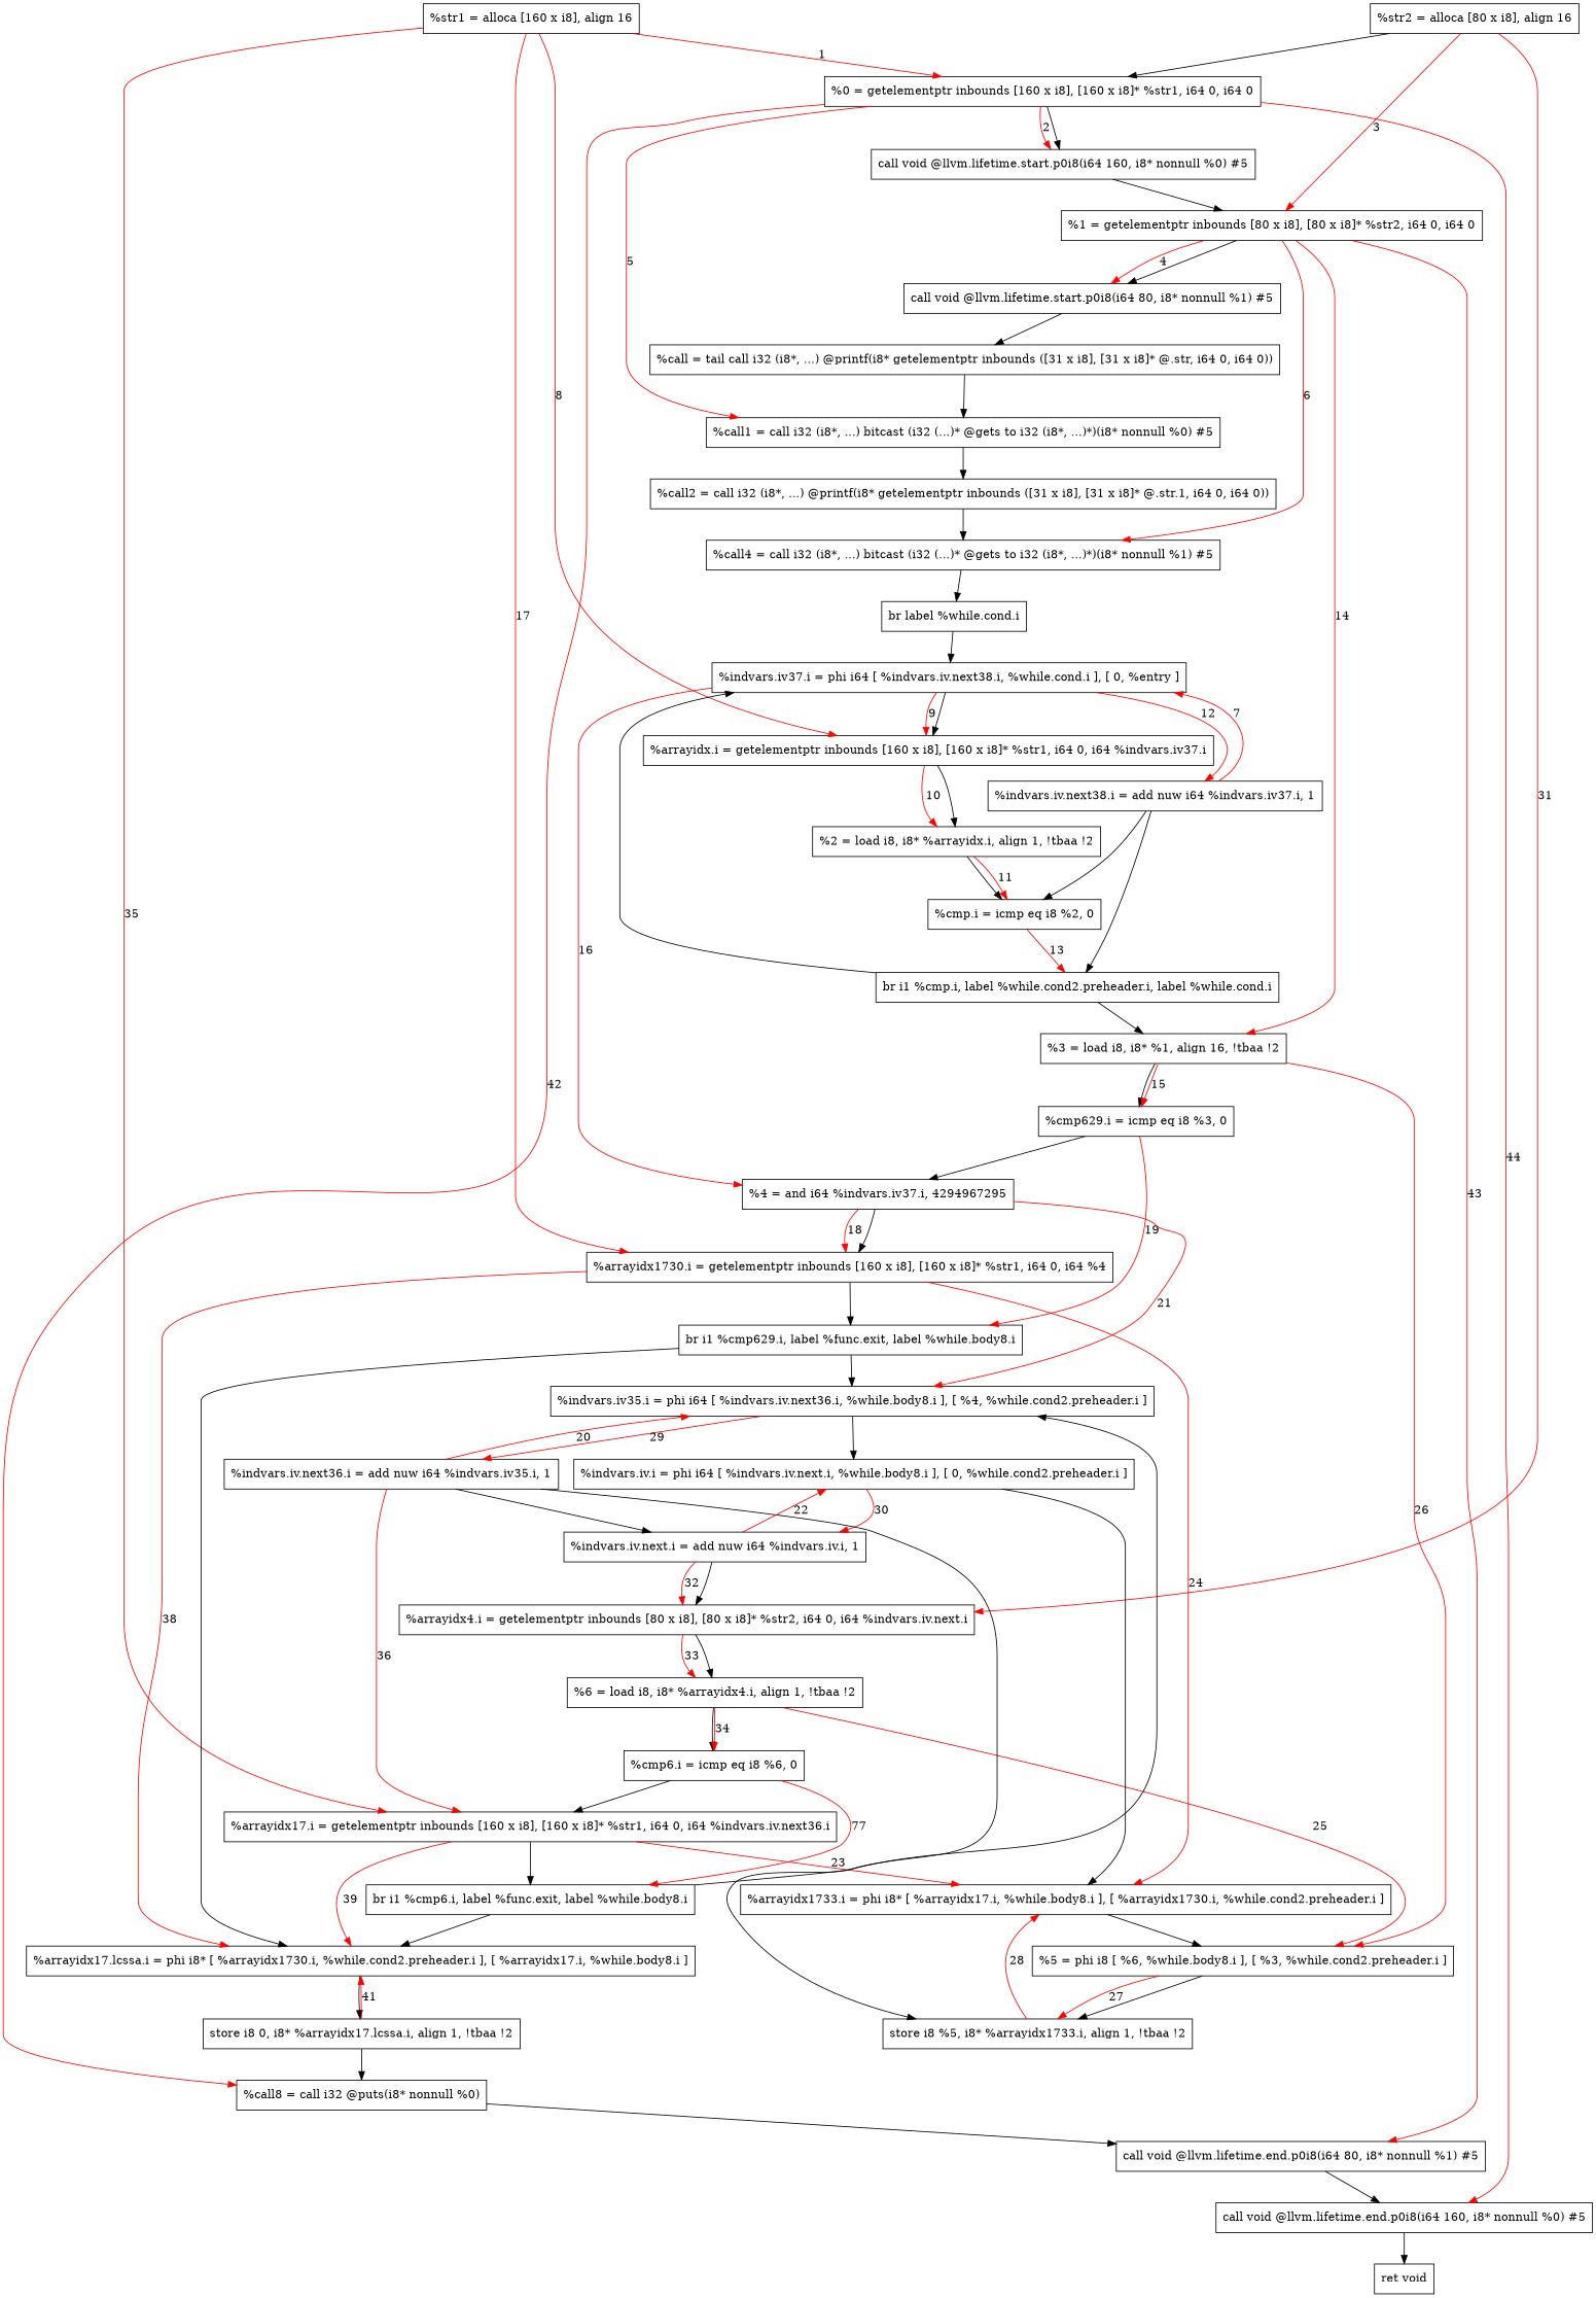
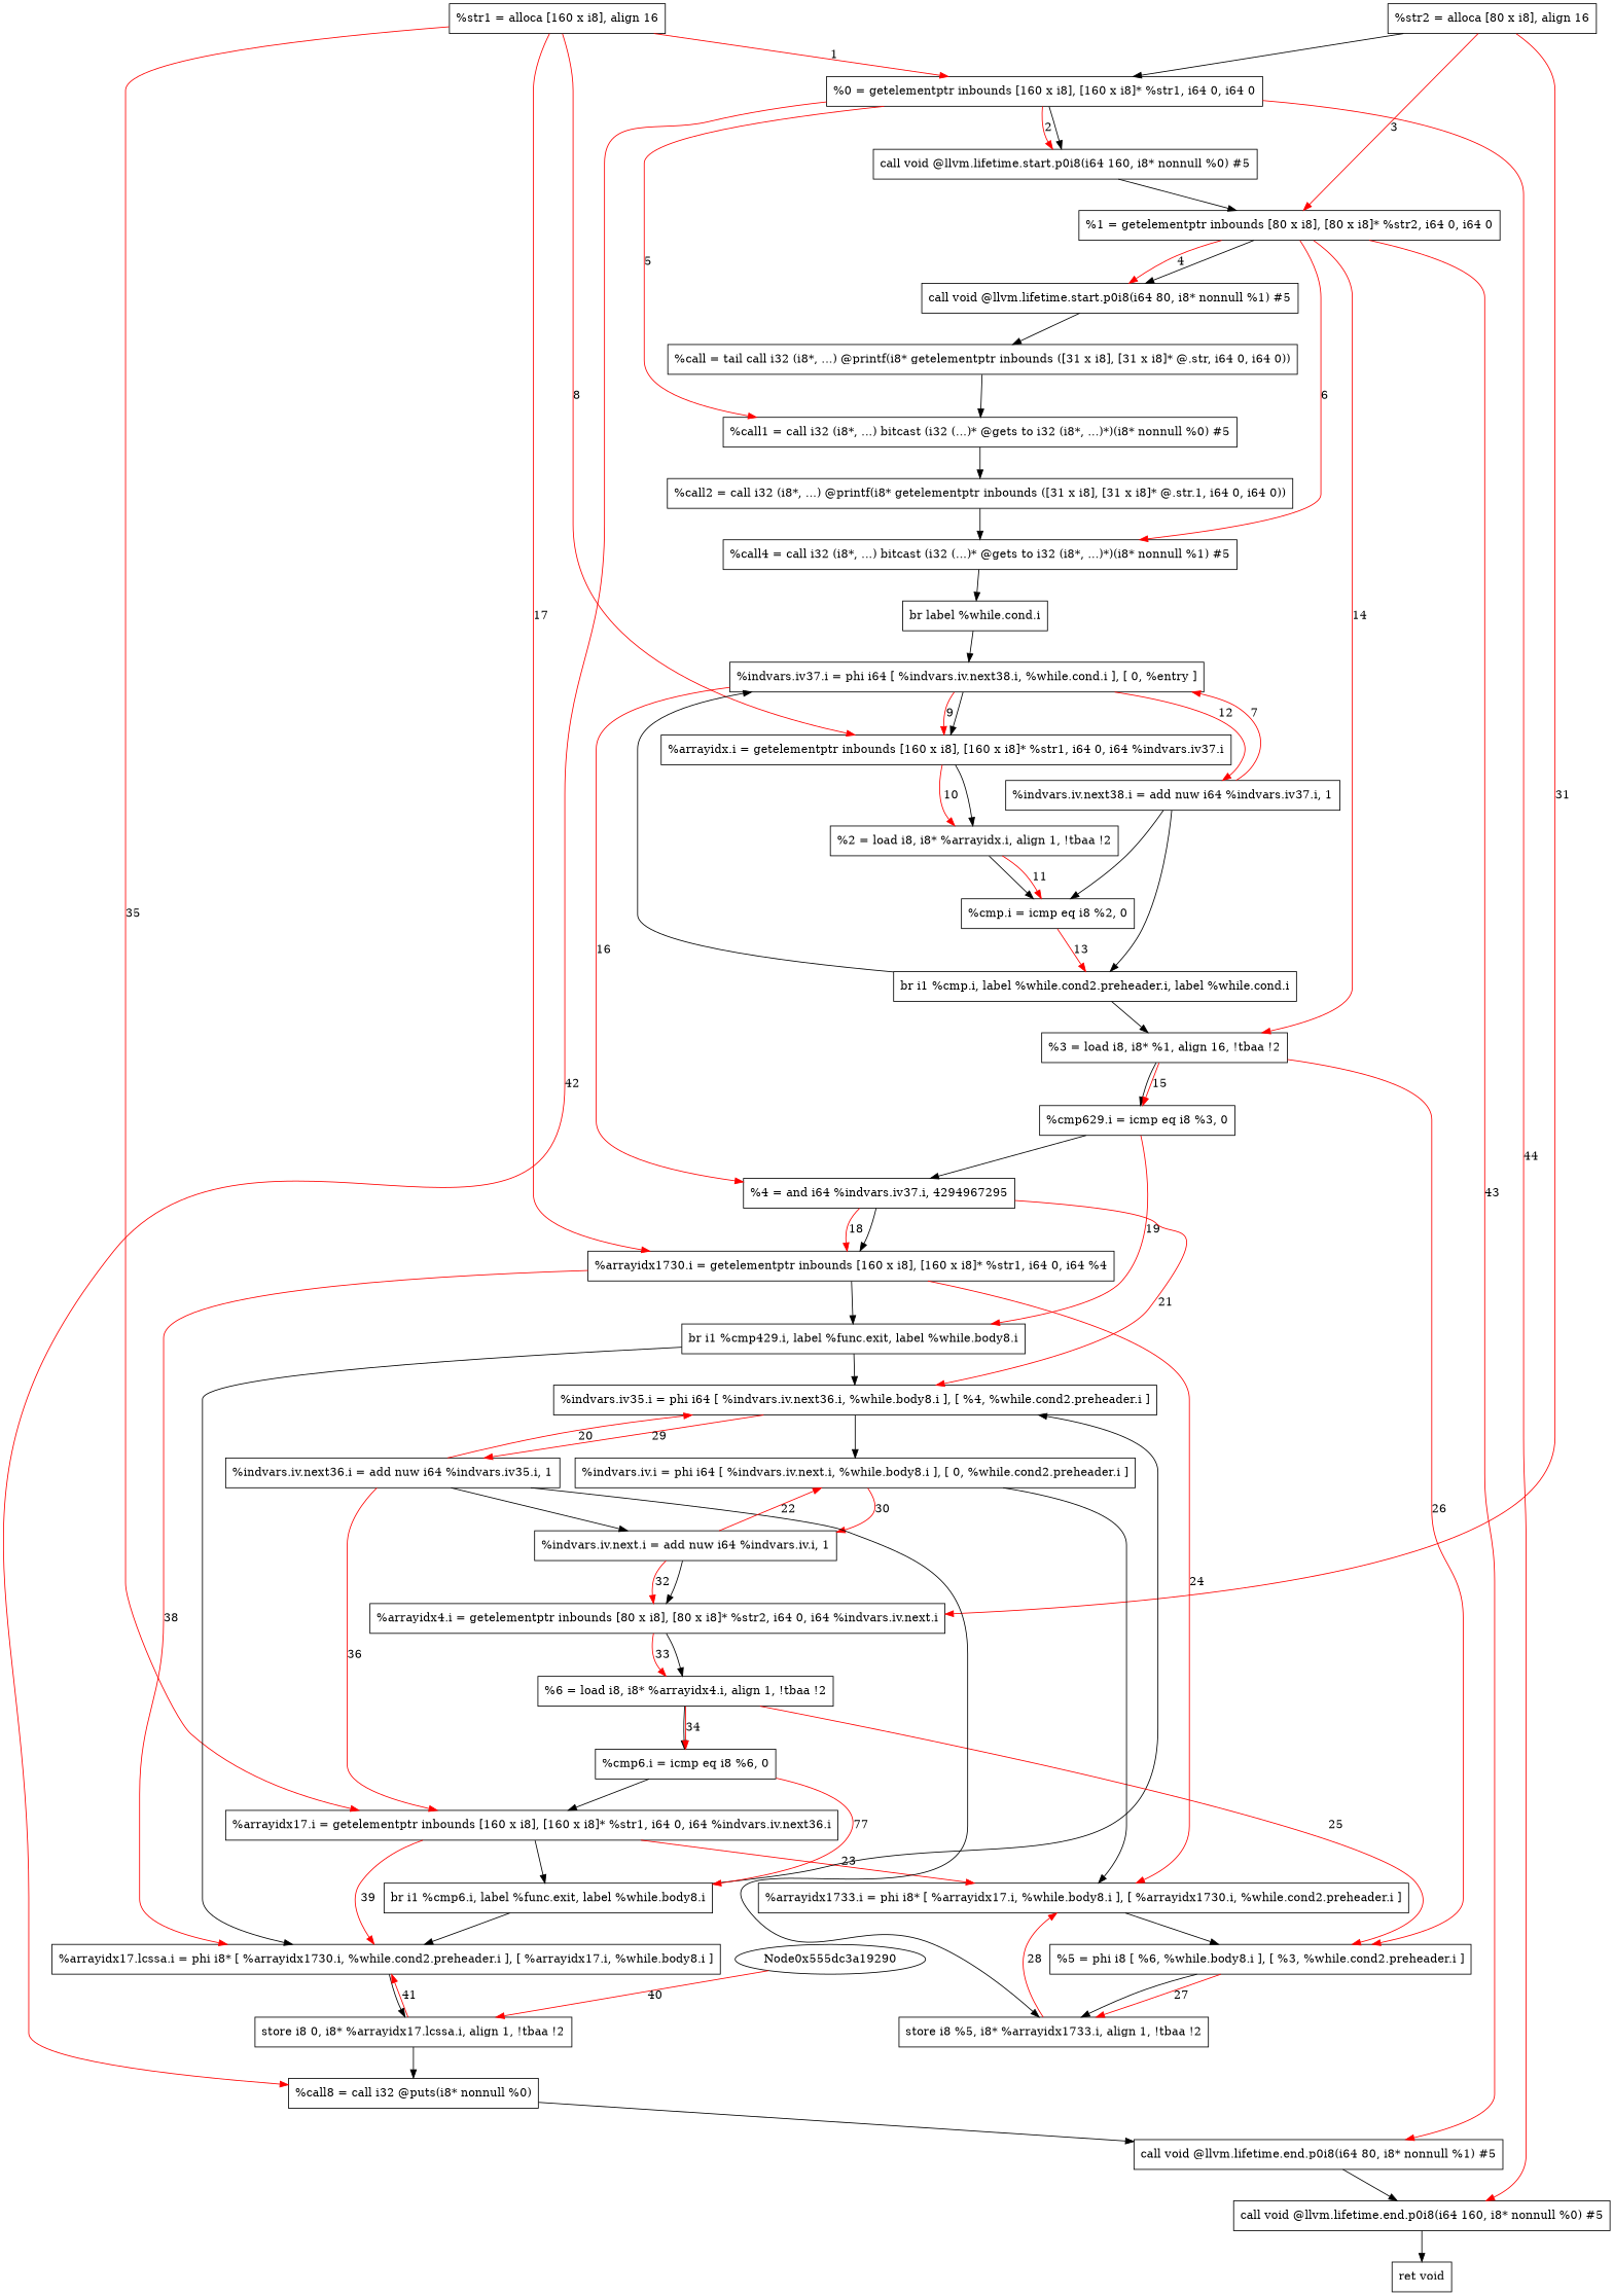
  digraph {
    node [shape=record]
    edge [color=red]
    n1 [label="  %str1 = alloca [160 x i8], align 16"]
    n2 [label="  %0 = getelementptr inbounds [160 x i8], [160 x i8]* %str1, i64 0, i64 0"]
    n3 [label="  %arrayidx.i = getelementptr inbounds [160 x i8], [160 x i8]* %str1, i64 0, i64 %indvars.iv37.i"]
    n4 [label="  %arrayidx1730.i = getelementptr inbounds [160 x i8], [160 x i8]* %str1, i64 0, i64 %4"]
    n5 [label="  %arrayidx17.i = getelementptr inbounds [160 x i8], [160 x i8]* %str1, i64 0, i64 %indvars.iv.next36.i"]
    n6 [label="  %str2 = alloca [80 x i8], align 16"]
    n7 [label="  %1 = getelementptr inbounds [80 x i8], [80 x i8]* %str2, i64 0, i64 0"]
    n8 [label="  %arrayidx4.i = getelementptr inbounds [80 x i8], [80 x i8]* %str2, i64 0, i64 %indvars.iv.next.i"]
    n9 [label="  call void @llvm.lifetime.start.p0i8(i64 160, i8* nonnull %0) #5"]
    n10 [label="  %call1 = call i32 (i8*, ...) bitcast (i32 (...)* @gets to i32 (i8*, ...)*)(i8* nonnull %0) #5"]
    n11 [label="  %call8 = call i32 @puts(i8* nonnull %0)"]
    n12 [label="  call void @llvm.lifetime.end.p0i8(i64 160, i8* nonnull %0) #5"]
    n13 [label="  %2 = load i8, i8* %arrayidx.i, align 1, !tbaa !2"]
-   n14 [label="  br i1 %cmp629.i, label %func.exit, label %while.body8.i"]
+   n14 [label="br i1 %cmp429.i, label %func.exit, label %while.body8.i"]
    n15 [label="  %arrayidx1733.i = phi i8* [ %arrayidx17.i, %while.body8.i ], [ %arrayidx1730.i, %while.cond2.preheader.i ]"]
    n16 [label="  %arrayidx17.lcssa.i = phi i8* [ %arrayidx1730.i, %while.cond2.preheader.i ], [ %arrayidx17.i, %while.body8.i ]"]
    n17 [label="  br i1 %cmp6.i, label %func.exit, label %while.body8.i"]
    n18 [label="  call void @llvm.lifetime.start.p0i8(i64 80, i8* nonnull %1) #5"]
    n19 [label="  %call4 = call i32 (i8*, ...) bitcast (i32 (...)* @gets to i32 (i8*, ...)*)(i8* nonnull %1) #5"]
    n20 [label="  %3 = load i8, i8* %1, align 16, !tbaa !2"]
    n21 [label="  call void @llvm.lifetime.end.p0i8(i64 80, i8* nonnull %1) #5"]
    n22 [label="  %6 = load i8, i8* %arrayidx4.i, align 1, !tbaa !2"]
    n23 [label="  %call2 = call i32 (i8*, ...) @printf(i8* getelementptr inbounds ([31 x i8], [31 x i8]* @.str.1, i64 0, i64 0))"]
    n24 [label="  ret void"]
    n25 [label="  %call = tail call i32 (i8*, ...) @printf(i8* getelementptr inbounds ([31 x i8], [31 x i8]* @.str, i64 0, i64 0))"]
    n26 [label="  br label %while.cond.i"]
    n27 [label="  %cmp629.i = icmp eq i8 %3, 0"]
    n28 [label="  %5 = phi i8 [ %6, %while.body8.i ], [ %3, %while.cond2.preheader.i ]"]
    n29 [label="  %indvars.iv37.i = phi i64 [ %indvars.iv.next38.i, %while.cond.i ], [ 0, %entry ]"]
    n30 [label="  %indvars.iv.next38.i = add nuw i64 %indvars.iv37.i, 1"]
    n31 [label="  %4 = and i64 %indvars.iv37.i, 4294967295"]
    n32 [label="  %cmp.i = icmp eq i8 %2, 0"]
    n33 [label="  br i1 %cmp.i, label %while.cond2.preheader.i, label %while.cond.i"]
    n34 [label="  %indvars.iv35.i = phi i64 [ %indvars.iv.next36.i, %while.body8.i ], [ %4, %while.cond2.preheader.i ]"]
    n35 [label="  store i8 %5, i8* %arrayidx1733.i, align 1, !tbaa !2"]
    n36 [label="  %indvars.iv.i = phi i64 [ %indvars.iv.next.i, %while.body8.i ], [ 0, %while.cond2.preheader.i ]"]
    n37 [label="  %indvars.iv.next36.i = add nuw i64 %indvars.iv35.i, 1"]
    n38 [label="  store i8 0, i8* %arrayidx17.lcssa.i, align 1, !tbaa !2"]
    n39 [label="  %indvars.iv.next.i = add nuw i64 %indvars.iv.i, 1"]
    n40 [label="  %cmp6.i = icmp eq i8 %6, 0"]
+   Node0x555dc3a19290 [shape=""]
    n1 -> n2 [label=1]
    n1 -> n3 [label=8]
    n1 -> n4 [label=17]
    n1 -> n5 [label=35]
    n2 -> n9 [color=""]
    n2 -> n9 [label=2]
    n2 -> n10 [label=5]
    n2 -> n11 [label=42]
    n2 -> n12 [label=44]
    n3 -> n13 [color=""]
    n3 -> n13 [label=10]
    n4 -> n14 [color=""]
    n4 -> n15 [label=24]
    n4 -> n16 [label=38]
    n5 -> n15 [label=23]
    n5 -> n16 [label=39]
    n5 -> n17 [color=""]
    n6 -> n2 [color=""]
    n6 -> n7 [label=3]
    n6 -> n8 [label=31]
    n7 -> n18 [color=""]
    n7 -> n18 [label=4]
    n7 -> n19 [label=6]
    n7 -> n20 [label=14]
    n7 -> n21 [label=43]
    n8 -> n22 [color=""]
    n8 -> n22 [label=33]
    n9 -> n7 [color=""]
    n10 -> n23 [color=""]
    n11 -> n21 [color=""]
    n12 -> n24 [color=""]
    n13 -> n32 [color=""]
    n13 -> n32 [label=11]
    n14 -> n16 [color=""]
    n14 -> n34 [color=""]
    n15 -> n28 [color=""]
    n16 -> n38 [color=""]
    n17 -> n16 [color=""]
    n17 -> n34 [color=""]
    n18 -> n25 [color=""]
    n19 -> n26 [color=""]
    n20 -> n27 [color=""]
    n20 -> n27 [label=15]
    n20 -> n28 [label=26]
    n21 -> n12 [color=""]
    n22 -> n28 [label=25]
    n22 -> n40 [color=""]
    n22 -> n40 [label=34]
    n23 -> n19 [color=""]
    n25 -> n10 [color=""]
    n26 -> n29 [color=""]
    n27 -> n14 [label=19]
    n27 -> n31 [color=""]
    n28 -> n35 [color=""]
    n28 -> n35 [label=27]
    n29 -> n3 [color=""]
    n29 -> n3 [label=9]
    n29 -> n30 [label=12]
    n29 -> n31 [label=16]
    n30 -> n29 [label=7]
    n30 -> n32 [color=""]
    n30 -> n33 [color=""]
    n31 -> n4 [color=""]
    n31 -> n4 [label=18]
    n31 -> n34 [label=21]
    n32 -> n33 [label=13]
    n33 -> n20 [color=""]
    n33 -> n29 [color=""]
    n34 -> n36 [color=""]
    n34 -> n37 [label=29]
    n35 -> n15 [label=28]
    n36 -> n15 [color=""]
    n36 -> n39 [label=30]
    n37 -> n5 [label=36]
    n37 -> n34 [label=20]
    n37 -> n35 [color=""]
    n37 -> n39 [color=""]
    n38 -> n11 [color=""]
    n38 -> n16 [label=41]
    n39 -> n8 [color=""]
    n39 -> n8 [label=32]
    n39 -> n36 [label=22]
    n40 -> n5 [color=""]
    n40 -> n17 [label=77]
+   Node0x555dc3a19290 -> n38 [label=40]
  }
